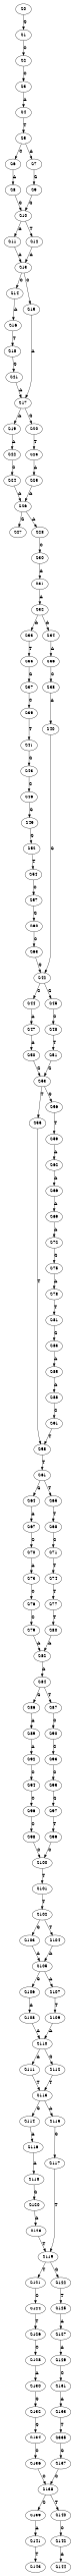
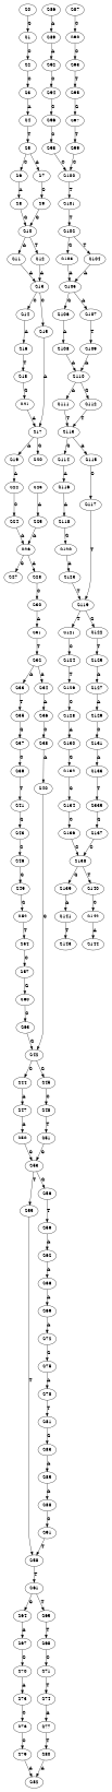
  strict digraph {
    S0
    S1
    S2
    S3
    S4
    S5
    S6
    S7
    S8
    S9
    S10
    S11
    S12
    S13
    S14
    S15
    S16
    S17
    S18
    S19
    S20
    S21
    S22
    S23
    S24
    S25
    S26
    S27
    S28
    S30
    S31
    S32
    S33
    S34
    S35
    S36
    S37
    S38
    S39
    S40
    S41
    S42
    S43
    S44
    S45
    S46
    S47
    S48
    S49
    S50
    S51
    S52
    S53
    S54
    S55
    S56
    S57
    S58
    S59
    S60
    S61
    S62
    S63
    S64
    S65
    S66
    S67
    S68
    S69
    S70
    S71
    S72
    S73
    S74
    S75
    S76
    S77
    S78
    S79
    S80
    S81
    S82
    S83
-   S84
    S85
    S86
    S87
    S88
    S89
    S90
    S91
    S92
    S93
    S94
    S95
    S96
    S97
    S98
    S99
    S100
    S101
    S102
    S103
    S104
    S105
    S106
    S107
    S108
    S109
    S110
    S111
    S112
    S113
    S114
    S115
    S116
    S117
    S118
    S119
    S120
    S121
    S122
    S123
    S124
    S125
    S126
    S127
    S128
    S129
    S130
    S131
    S132
    S133
    S134
    n135 [label=S335]
    S136
    S137
    S138
    S139
    S140
    S141
    S142
    S143
    S144
    S0 -> S1 [label=G]
    S1 -> S2 [label=C]
    S2 -> S3 [label=C]
    S3 -> S4 [label=A]
    S4 -> S5 [label=T]
    S5 -> S6 [label=C]
    S5 -> S7 [label=A]
    S6 -> S8 [label=A]
    S7 -> S9 [label=G]
    S8 -> S10 [label=G]
    S9 -> S10 [label=G]
    S10 -> S11 [label=A]
    S10 -> S12 [label=T]
    S11 -> S13 [label=A]
    S12 -> S13 [label=A]
    S13 -> S14 [label=C]
    S13 -> S15 [label=C]
    S14 -> S16 [label=A]
    S15 -> S17 [label=A]
    S16 -> S18 [label=T]
    S17 -> S19 [label=A]
    S17 -> S20 [label=G]
    S18 -> S21 [label=G]
    S19 -> S22 [label=A]
-   S20 -> S23 [label=T]
    S21 -> S17 [label=A]
    S22 -> S24 [label=C]
    S23 -> S25 [label=A]
    S24 -> S26 [label=A]
    S25 -> S26 [label=A]
    S26 -> S27 [label=G]
    S26 -> S28 [label=A]
    S28 -> S30 [label=C]
    S30 -> S31 [label=A]
-   S31 -> S32 [label=A]
+   S31 -> S32 [label=T]
    S32 -> S33 [label=A]
    S32 -> S34 [label=A]
    S33 -> S35 [label=T]
    S34 -> S36 [label=A]
    S35 -> S37 [label=G]
    S36 -> S38 [label=C]
    S37 -> S39 [label=C]
    S38 -> S40 [label=A]
    S39 -> S41 [label=T]
    S40 -> S42 [label=G]
    S41 -> S43 [label=G]
    S42 -> S44 [label=C]
    S42 -> S45 [label=G]
    S43 -> S46 [label=C]
    S44 -> S47 [label=A]
    S45 -> S48 [label=C]
    S46 -> S49 [label=G]
    S47 -> S50 [label=A]
    S48 -> S51 [label=T]
    S49 -> S52 [label=G]
    S50 -> S53 [label=G]
    S51 -> S53 [label=G]
    S52 -> S54 [label=T]
    S53 -> S55 [label=T]
    S53 -> S56 [label=G]
    S54 -> S57 [label=C]
    S55 -> S58 [label=T]
    S56 -> S59 [label=T]
    S57 -> S60 [label=G]
    S58 -> S61 [label=T]
    S59 -> S62 [label=A]
    S60 -> S63 [label=C]
    S61 -> S64 [label=G]
    S61 -> S65 [label=T]
    S62 -> S66 [label=A]
    S63 -> S42 [label=G]
    S64 -> S67 [label=A]
    S65 -> S68 [label=T]
    S66 -> S69 [label=A]
    S67 -> S70 [label=G]
    S68 -> S71 [label=C]
    S69 -> S72 [label=A]
    S70 -> S73 [label=A]
    S71 -> S74 [label=T]
    S72 -> S75 [label=G]
    S73 -> S76 [label=C]
-   S74 -> S77 [label=T]
+   S74 -> S77 [label=A]
    S75 -> S78 [label=A]
    S76 -> S79 [label=C]
    S77 -> S80 [label=T]
    S78 -> S81 [label=T]
    S79 -> S82 [label=A]
    S80 -> S82 [label=A]
    S81 -> S83 [label=G]
-   S82 -> S84 [label=A]
    S83 -> S85 [label=A]
-   S84 -> S86 [label=G]
-   S84 -> S87 [label=T]
    S85 -> S88 [label=A]
    S86 -> S89 [label=A]
    S87 -> S90 [label=C]
    S88 -> S91 [label=C]
    S89 -> S92 [label=A]
    S90 -> S93 [label=C]
    S91 -> S58 [label=T]
    S92 -> S94 [label=C]
-   S93 -> S95 [label=C]
+   S93 -> S95 [label=T]
    S94 -> S96 [label=C]
    S95 -> S97 [label=G]
    S96 -> S98 [label=C]
    S97 -> S99 [label=T]
    S98 -> S100 [label=C]
    S99 -> S100 [label=C]
    S100 -> S101 [label=T]
    S101 -> S102 [label=T]
    S102 -> S103 [label=G]
    S102 -> S104 [label=T]
    S103 -> S105 [label=A]
    S104 -> S105 [label=A]
    S105 -> S106 [label=G]
    S105 -> S107 [label=A]
    S106 -> S108 [label=A]
    S107 -> S109 [label=T]
    S108 -> S110 [label=A]
    S109 -> S110 [label=A]
    S110 -> S111 [label=A]
    S110 -> S112 [label=G]
    S111 -> S113 [label=T]
    S112 -> S113 [label=T]
    S113 -> S114 [label=G]
    S113 -> S115 [label=A]
    S114 -> S116 [label=A]
    S115 -> S117 [label=G]
    S116 -> S118 [label=A]
    S117 -> S119 [label=T]
    S118 -> S120 [label=G]
    S119 -> S121 [label=T]
    S119 -> S122 [label=G]
    S120 -> S123 [label=A]
    S121 -> S124 [label=C]
    S122 -> S125 [label=T]
    S123 -> S119 [label=T]
    S124 -> S126 [label=T]
    S125 -> S127 [label=A]
    S126 -> S128 [label=C]
    S127 -> S129 [label=A]
    S128 -> S130 [label=A]
    S129 -> S131 [label=C]
    S130 -> S132 [label=G]
    S131 -> S133 [label=A]
    S132 -> S134 [label=G]
    S133 -> n135 [label=T]
    S134 -> S136 [label=C]
    n135 -> S137 [label=G]
    S136 -> S138 [label=C]
    S137 -> S138 [label=C]
    S138 -> S139 [label=G]
    S138 -> S140 [label=T]
    S139 -> S141 [label=A]
    S140 -> S142 [label=C]
    S141 -> S143 [label=T]
    S142 -> S144 [label=A]
  }
